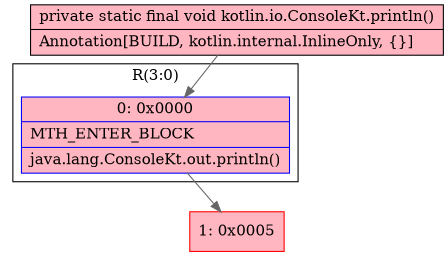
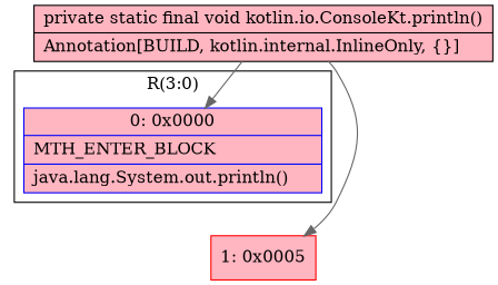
  digraph {
    node [fillcolor=lightpink shape=record style=filled]
    edge [color=gray40]
-   n1 [color=blue label="{0\:\ 0x0000|MTH_ENTER_BLOCK\l|java.lang.ConsoleKt.out.println()\l}"]
+   n1 [color=blue label="{0\:\ 0x0000|MTH_ENTER_BLOCK\l|java.lang.System.out.println()\l}"]
    n2 [color=red label="{1\:\ 0x0005}"]
    n3 [label="{private static final void kotlin.io.ConsoleKt.println()  | Annotation[BUILD, kotlin.internal.InlineOnly, \{\}]\l}"]
    subgraph cluster_1 {
      label="R(3:0)"
      n1
    }
-   n1 -> n2
+   n3 -> n2
    n3 -> n1
  }
